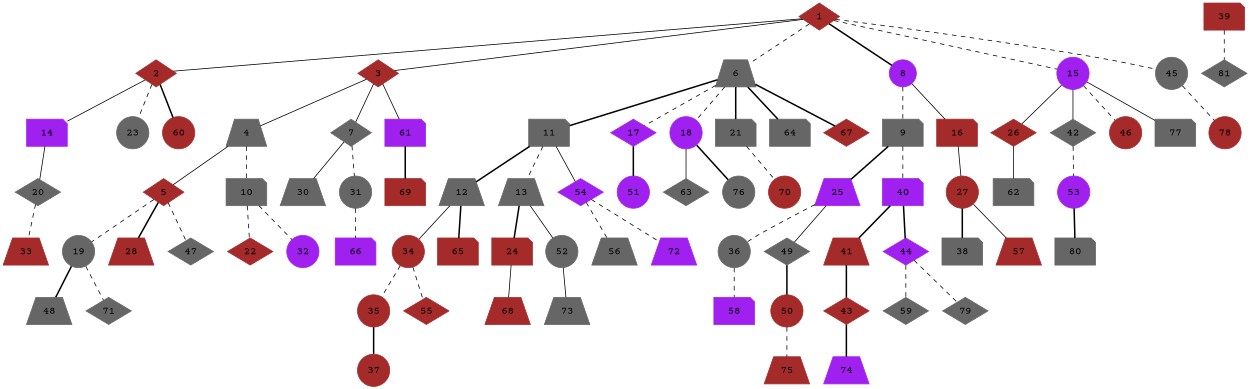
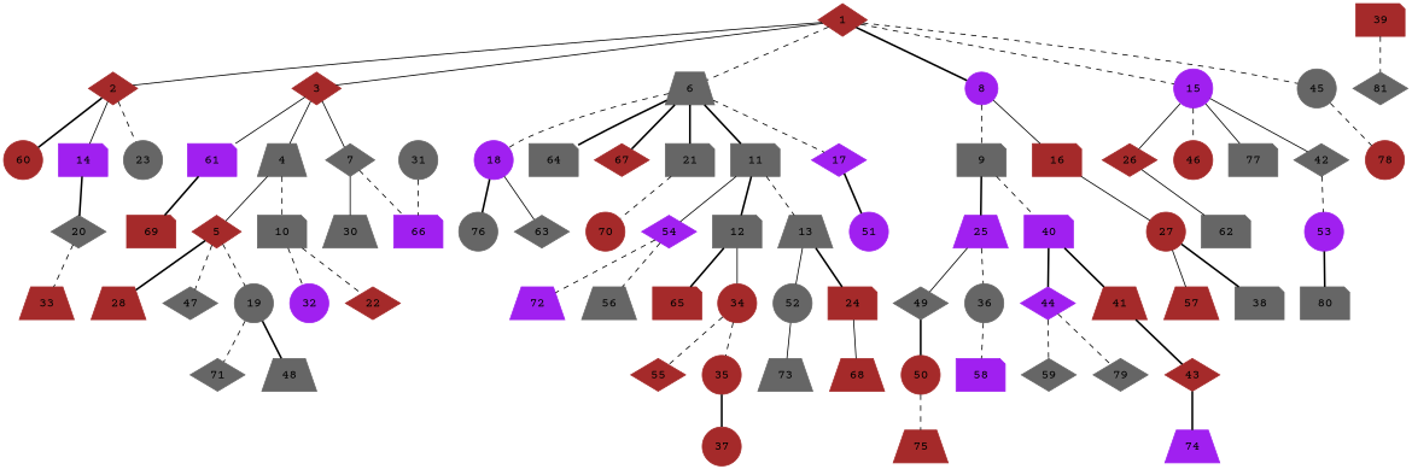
  graph {
    fontname="Courier Prime"
    node [color=gray40 fontname="Courier Prime" shape=diamond style=filled]
    edge [fontname="Courier Prime" style=dashed]
    1 [color=brown]
    2 [color=brown]
    3 [color=brown]
    6 [shape=trapezium]
    8 [color=purple shape=circle]
    15 [color=purple shape=circle]
    45 [shape=circle]
    14 [color=purple shape=note]
    23 [shape=circle]
    60 [color=brown shape=circle]
    4 [shape=trapezium]
    7
    61 [color=purple shape=note]
    11 [shape=note]
    17 [color=purple]
    18 [color=purple shape=circle]
    21 [shape=note]
    64 [shape=note]
    67 [color=brown]
    9 [shape=note]
    16 [color=brown shape=note]
    26 [color=brown]
    42
    46 [color=brown shape=circle]
    77 [shape=note]
    78 [color=brown shape=circle]
    20
    5 [color=brown]
    10 [shape=note]
    30 [shape=trapezium]
    31 [shape=circle]
    69 [color=brown shape=note]
    19 [shape=circle]
    28 [color=brown shape=trapezium]
    47
    22 [color=brown]
    32 [color=purple shape=circle]
    48 [shape=trapezium]
    71
-   12 [shape=trapezium]
+   12 [shape=note]
    13 [shape=trapezium]
    54 [color=purple]
    51 [color=purple shape=circle]
    63
    76 [shape=circle]
    70 [color=brown shape=circle]
    66 [color=purple shape=note]
    25 [color=purple shape=trapezium]
    40 [color=purple shape=note]
    27 [color=brown shape=circle]
    36 [shape=circle]
    49
    41 [color=brown shape=trapezium]
    44 [color=purple]
    34 [color=brown shape=circle]
    65 [color=brown shape=note]
    24 [color=brown shape=note]
    52 [shape=circle]
    56 [shape=trapezium]
    72 [color=purple shape=trapezium]
    35 [color=brown shape=circle]
    55 [color=brown]
    68 [color=brown shape=trapezium]
    73 [shape=trapezium]
    33 [color=brown shape=trapezium]
    62 [shape=note]
    53 [color=purple shape=circle]
    38 [shape=note]
    57 [color=brown shape=trapezium]
    58 [color=purple shape=note]
    50 [color=brown shape=circle]
    39 [color=brown shape=note]
    81
    37 [color=brown shape=circle]
    43 [color=brown]
    59
    79
    74 [color=purple shape=trapezium]
    80 [shape=note]
    75 [color=brown shape=trapezium]
    1 -- 2 [style=solid]
    1 -- 3 [style=solid]
    1 -- 6
    1 -- 8 [style=bold]
    1 -- 15
    1 -- 45
    2 -- 14 [style=solid]
    2 -- 23
    2 -- 60 [style=bold]
    3 -- 4 [style=solid]
    3 -- 7 [style=solid]
    3 -- 61 [style=solid]
    6 -- 11 [style=bold]
    6 -- 17
    6 -- 18
    6 -- 21 [style=bold]
    6 -- 64 [style=bold]
    6 -- 67 [style=bold]
    8 -- 9
    8 -- 16 [style=solid]
    15 -- 26 [style=solid]
    15 -- 42 [style=solid]
    15 -- 46
    15 -- 77 [style=solid]
    45 -- 78
-   14 -- 20 [style=solid]
+   14 -- 20 [style=bold]
    4 -- 5 [style=solid]
    4 -- 10
    7 -- 30 [style=solid]
-   7 -- 31
+   7 -- 66
    61 -- 69 [style=bold]
    11 -- 12 [style=bold]
    11 -- 13
    11 -- 54 [style=solid]
    17 -- 51 [style=bold]
    18 -- 63 [style=solid]
    18 -- 76 [style=bold]
    21 -- 70
    9 -- 25 [style=bold]
    9 -- 40
    16 -- 27 [style=solid]
    26 -- 62 [style=solid]
    42 -- 53
    20 -- 33
    5 -- 19
    5 -- 28 [style=bold]
    5 -- 47
    10 -- 22
    10 -- 32
    31 -- 66
    19 -- 48 [style=bold]
    19 -- 71
    12 -- 34 [style=solid]
    12 -- 65 [style=bold]
    13 -- 24 [style=bold]
    13 -- 52 [style=solid]
    54 -- 56
    54 -- 72
    25 -- 36
    25 -- 49 [style=solid]
    40 -- 41 [style=bold]
    40 -- 44 [style=bold]
    27 -- 38 [style=bold]
    27 -- 57 [style=solid]
    36 -- 58
    49 -- 50 [style=bold]
    41 -- 43 [style=bold]
    44 -- 59
    44 -- 79
    34 -- 35
    34 -- 55
    24 -- 68 [style=solid]
    52 -- 73 [style=solid]
    35 -- 37 [style=bold]
    53 -- 80 [style=bold]
    50 -- 75
    39 -- 81
    43 -- 74 [style=bold]
  }
